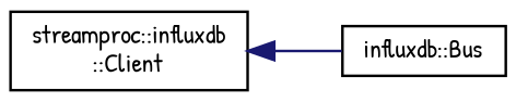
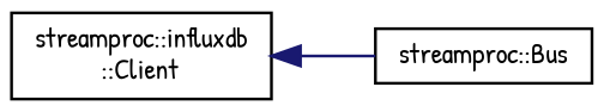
  digraph {
    rankdir=LR
    fontname="Patrick Hand"
    node [color=black fillcolor=white fontname="Patrick Hand" fontsize=10 shape=record style=filled]
    n1 [height=0.2 label="streamproc::influxdb\l::Client" width=0.4]
-   n2 [height=0.2 label="influxdb::Bus" width=0.4]
+   n2 [height=0.2 label="streamproc::Bus" width=0.4]
    n1 -> n2 [color=midnightblue dir=back fontname="Patrick Hand" fontsize=10 labelfontname=Helvetica labelfontsize=10 style=solid]
  }
